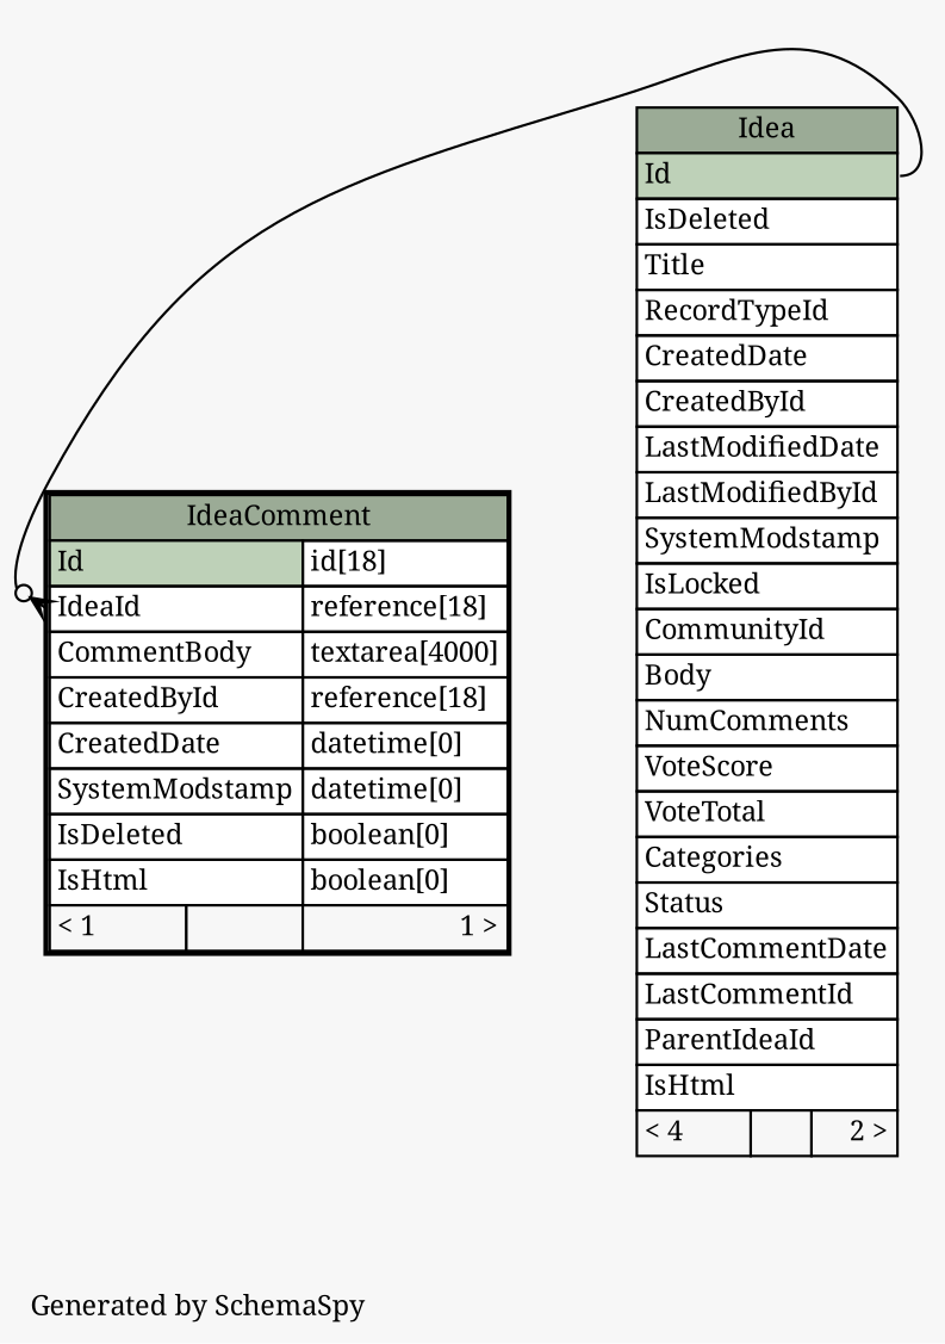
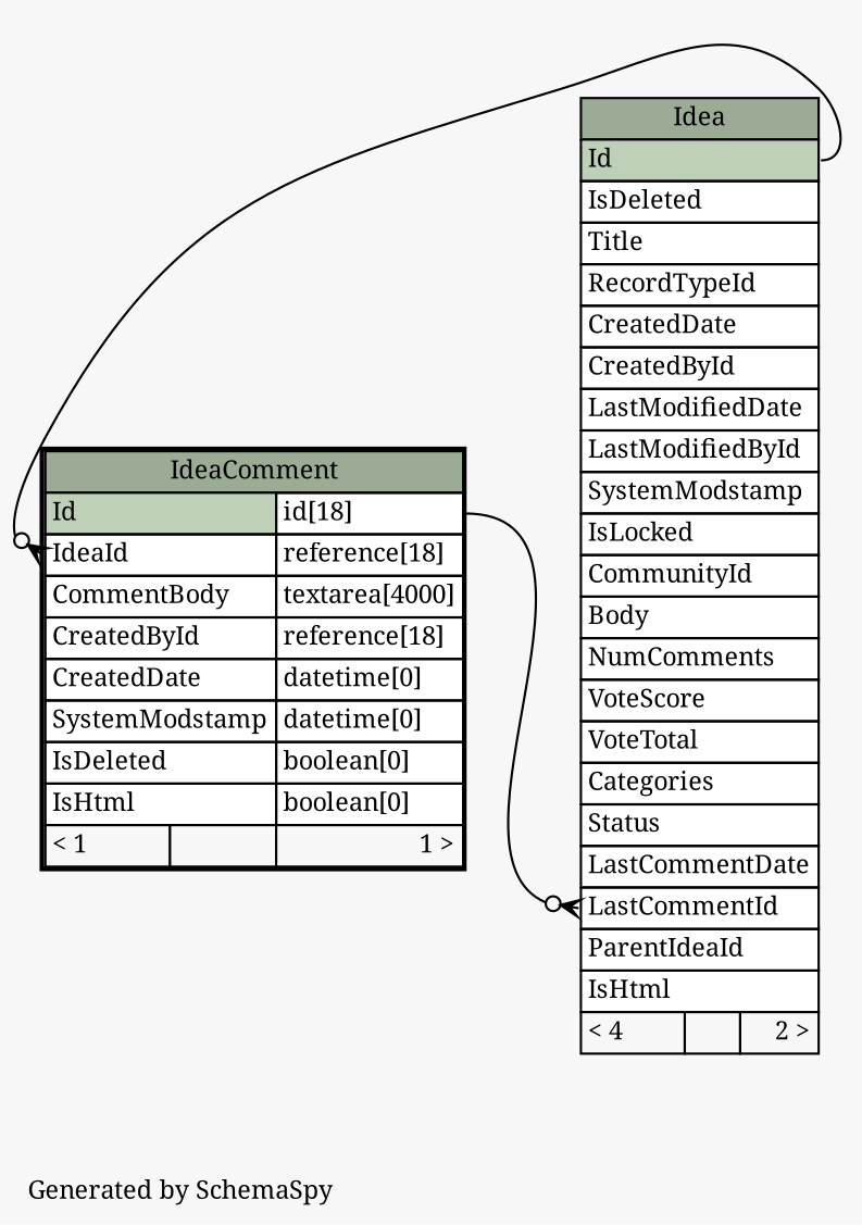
  digraph {
    bgcolor="#f7f7f7"
    fontname="Noto Serif"
    fontsize=11
    label="\nGenerated by SchemaSpy"
    labeljust=l
    nodesep=0.18
    rankdir=RL
    ranksep=0.46
    node [fontname="Noto Serif" fontsize=11 shape=plaintext]
    edge [arrowhead=none arrowsize=0.8 arrowtail=crowodot dir=back fontname="Noto Serif"]
    n1 [label=<     <TABLE BORDER="0" CELLBORDER="1" CELLSPACING="0" BGCOLOR="#ffffff">       <TR><TD COLSPAN="3" BGCOLOR="#9bab96" ALIGN="CENTER">Idea</TD></TR>       <TR><TD PORT="Id" COLSPAN="3" BGCOLOR="#bed1b8" ALIGN="LEFT">Id</TD></TR>       <TR><TD PORT="IsDeleted" COLSPAN="3" ALIGN="LEFT">IsDeleted</TD></TR>       <TR><TD PORT="Title" COLSPAN="3" ALIGN="LEFT">Title</TD></TR>       <TR><TD PORT="RecordTypeId" COLSPAN="3" ALIGN="LEFT">RecordTypeId</TD></TR>       <TR><TD PORT="CreatedDate" COLSPAN="3" ALIGN="LEFT">CreatedDate</TD></TR>       <TR><TD PORT="CreatedById" COLSPAN="3" ALIGN="LEFT">CreatedById</TD></TR>       <TR><TD PORT="LastModifiedDate" COLSPAN="3" ALIGN="LEFT">LastModifiedDate</TD></TR>       <TR><TD PORT="LastModifiedById" COLSPAN="3" ALIGN="LEFT">LastModifiedById</TD></TR>       <TR><TD PORT="SystemModstamp" COLSPAN="3" ALIGN="LEFT">SystemModstamp</TD></TR>       <TR><TD PORT="IsLocked" COLSPAN="3" ALIGN="LEFT">IsLocked</TD></TR>       <TR><TD PORT="CommunityId" COLSPAN="3" ALIGN="LEFT">CommunityId</TD></TR>       <TR><TD PORT="Body" COLSPAN="3" ALIGN="LEFT">Body</TD></TR>       <TR><TD PORT="NumComments" COLSPAN="3" ALIGN="LEFT">NumComments</TD></TR>       <TR><TD PORT="VoteScore" COLSPAN="3" ALIGN="LEFT">VoteScore</TD></TR>       <TR><TD PORT="VoteTotal" COLSPAN="3" ALIGN="LEFT">VoteTotal</TD></TR>       <TR><TD PORT="Categories" COLSPAN="3" ALIGN="LEFT">Categories</TD></TR>       <TR><TD PORT="Status" COLSPAN="3" ALIGN="LEFT">Status</TD></TR>       <TR><TD PORT="LastCommentDate" COLSPAN="3" ALIGN="LEFT">LastCommentDate</TD></TR>       <TR><TD PORT="LastCommentId" COLSPAN="3" ALIGN="LEFT">LastCommentId</TD></TR>       <TR><TD PORT="ParentIdeaId" COLSPAN="3" ALIGN="LEFT">ParentIdeaId</TD></TR>       <TR><TD PORT="IsHtml" COLSPAN="3" ALIGN="LEFT">IsHtml</TD></TR>       <TR><TD ALIGN="LEFT" BGCOLOR="#f7f7f7">&lt; 4</TD><TD ALIGN="RIGHT" BGCOLOR="#f7f7f7">  </TD><TD ALIGN="RIGHT" BGCOLOR="#f7f7f7">2 &gt;</TD></TR>     </TABLE>>]
    n2 [label=<     <TABLE BORDER="2" CELLBORDER="1" CELLSPACING="0" BGCOLOR="#ffffff">       <TR><TD COLSPAN="3" BGCOLOR="#9bab96" ALIGN="CENTER">IdeaComment</TD></TR>       <TR><TD PORT="Id" COLSPAN="2" BGCOLOR="#bed1b8" ALIGN="LEFT">Id</TD><TD PORT="Id.type" ALIGN="LEFT">id[18]</TD></TR>       <TR><TD PORT="IdeaId" COLSPAN="2" ALIGN="LEFT">IdeaId</TD><TD PORT="IdeaId.type" ALIGN="LEFT">reference[18]</TD></TR>       <TR><TD PORT="CommentBody" COLSPAN="2" ALIGN="LEFT">CommentBody</TD><TD PORT="CommentBody.type" ALIGN="LEFT">textarea[4000]</TD></TR>       <TR><TD PORT="CreatedById" COLSPAN="2" ALIGN="LEFT">CreatedById</TD><TD PORT="CreatedById.type" ALIGN="LEFT">reference[18]</TD></TR>       <TR><TD PORT="CreatedDate" COLSPAN="2" ALIGN="LEFT">CreatedDate</TD><TD PORT="CreatedDate.type" ALIGN="LEFT">datetime[0]</TD></TR>       <TR><TD PORT="SystemModstamp" COLSPAN="2" ALIGN="LEFT">SystemModstamp</TD><TD PORT="SystemModstamp.type" ALIGN="LEFT">datetime[0]</TD></TR>       <TR><TD PORT="IsDeleted" COLSPAN="2" ALIGN="LEFT">IsDeleted</TD><TD PORT="IsDeleted.type" ALIGN="LEFT">boolean[0]</TD></TR>       <TR><TD PORT="IsHtml" COLSPAN="2" ALIGN="LEFT">IsHtml</TD><TD PORT="IsHtml.type" ALIGN="LEFT">boolean[0]</TD></TR>       <TR><TD ALIGN="LEFT" BGCOLOR="#f7f7f7">&lt; 1</TD><TD ALIGN="RIGHT" BGCOLOR="#f7f7f7">  </TD><TD ALIGN="RIGHT" BGCOLOR="#f7f7f7">1 &gt;</TD></TR>     </TABLE>>]
+   n1 -> n2 [headport="Id.type:e" tailport="LastCommentId:w"]
    n2 -> n1 [headport="Id:e" tailport="IdeaId:w"]
  }
